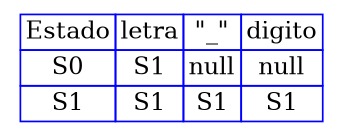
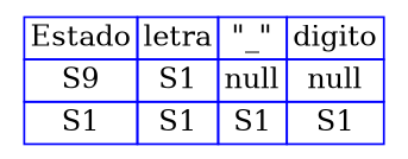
  digraph {
-   n1 [label=<       <table border='0' cellborder='1' color='blue' cellspacing='0'> <tr><td>Estado</td><td>letra</td><td>"_"</td><td>digito</td></tr> <tr><td>S0</td><td>S1</td><td>null</td><td>null</td></tr> <tr><td>S1</td><td>S1</td><td>S1</td><td>S1</td></tr> </table>      > shape=plaintext]
+   n1 [label=<       <table border='0' cellborder='1' color='blue' cellspacing='0'> <tr><td>Estado</td><td>letra</td><td>"_"</td><td>digito</td></tr> <tr><td>S9</td><td>S1</td><td>null</td><td>null</td></tr> <tr><td>S1</td><td>S1</td><td>S1</td><td>S1</td></tr> </table>      > shape=plaintext]
  }
